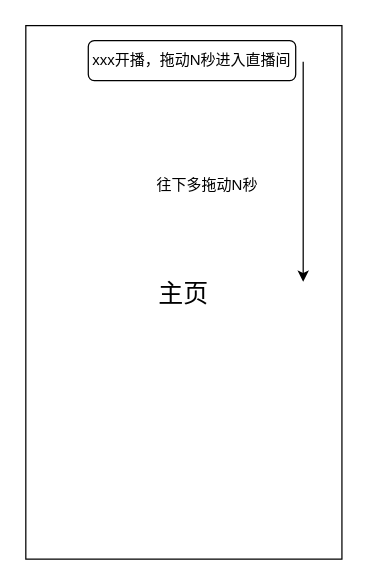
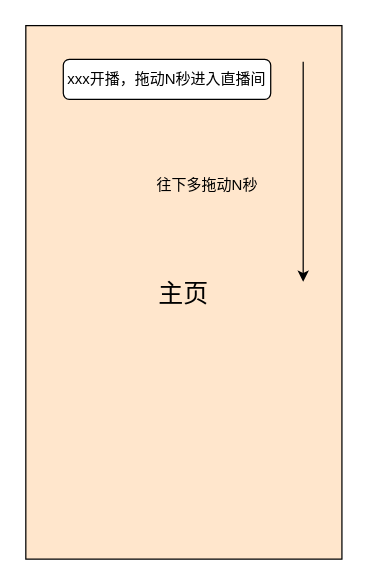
  <mxCell id="0" />
  <mxCell id="1" parent="0" />
- <mxCell id="2" value="&lt;font style=&quot;font-size: 20px&quot;&gt;主页&lt;/font&gt;" style="rounded=0;whiteSpace=wrap;html=1;" vertex="1" parent="1"><mxGeometry x="20" y="20" width="253" height="427" as="geometry" /></mxCell>
- <mxCell id="3" value="xxx开播，拖动N秒进入直播间" style="rounded=1;whiteSpace=wrap;html=1;" vertex="1" parent="1"><mxGeometry x="70" y="32" width="166" height="32" as="geometry" /></mxCell>
+ <mxCell id="2" value="&lt;font style=&quot;font-size: 20px&quot;&gt;主页&lt;/font&gt;" style="rounded=0;whiteSpace=wrap;html=1;fillColor=#ffe6cc;" vertex="1" parent="1"><mxGeometry x="20" y="20" width="253" height="427" as="geometry" /></mxCell>
+ <mxCell id="3" value="xxx开播，拖动N秒进入直播间" style="rounded=1;whiteSpace=wrap;html=1;" vertex="1" parent="1"><mxGeometry x="50" y="47" width="166" height="32" as="geometry" /></mxCell>
  <mxCell id="4" value="" style="endArrow=classic;html=1;" edge="1" parent="1"><mxGeometry width="50" height="50" relative="1" as="geometry"><mxPoint x="242" y="49" as="sourcePoint" /><mxPoint x="242" y="225" as="targetPoint" /></mxGeometry></mxCell>
  <mxCell id="5" value="往下多拖动N秒" style="text;html=1;strokeColor=none;fillColor=none;align=center;verticalAlign=middle;whiteSpace=wrap;rounded=0;" vertex="1" parent="1"><mxGeometry x="118" y="138" width="95" height="20" as="geometry" /></mxCell>
